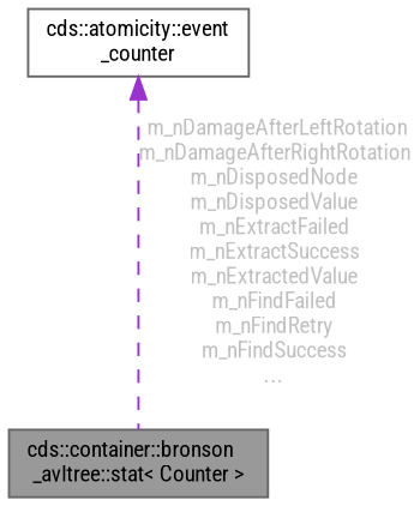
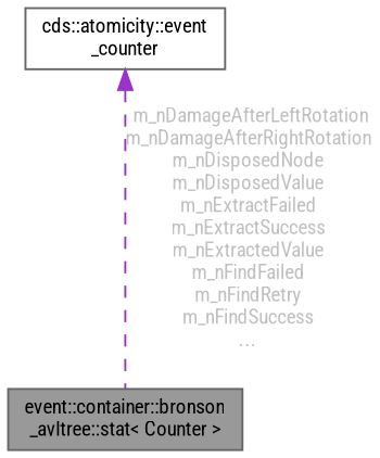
  digraph {
    fontname="Roboto Condensed"
    node [color=gray40 fontname="Roboto Condensed" fontsize=10 shape=box style=filled]
-   n1 [fillcolor=grey60 fontcolor=black height=0.2 label="cds::container::bronson\l_avltree::stat\< Counter \>" width=0.4]
+   n1 [fillcolor=grey60 fontcolor=black height=0.2 label="event::container::bronson\l_avltree::stat\< Counter \>" width=0.4]
    n2 [fillcolor=white height=0.2 label="cds::atomicity::event\l_counter" width=0.4]
    n2 -> n1 [color=darkorchid3 dir=back fontcolor=grey fontname="Roboto Condensed" fontsize=10 label=" m_nDamageAfterLeftRotation\nm_nDamageAfterRightRotation\nm_nDisposedNode\nm_nDisposedValue\nm_nExtractFailed\nm_nExtractSuccess\nm_nExtractedValue\nm_nFindFailed\nm_nFindRetry\nm_nFindSuccess\n..." labelfontname=Helvetica labelfontsize=10 style=dashed]
  }
